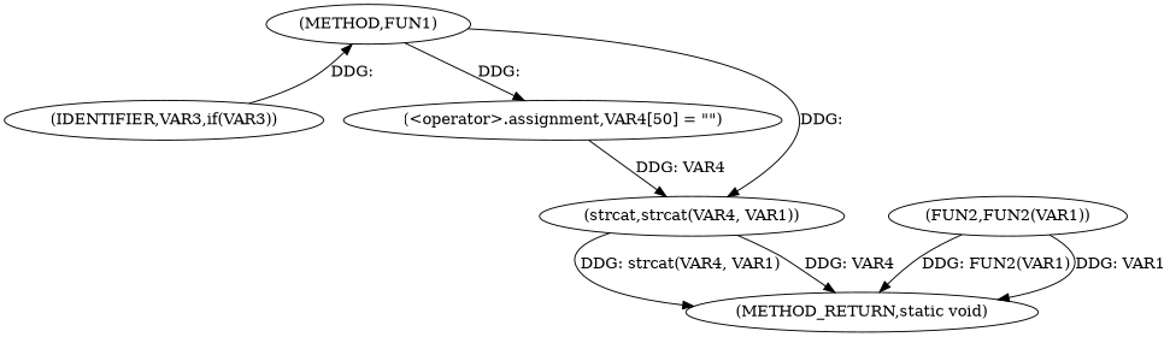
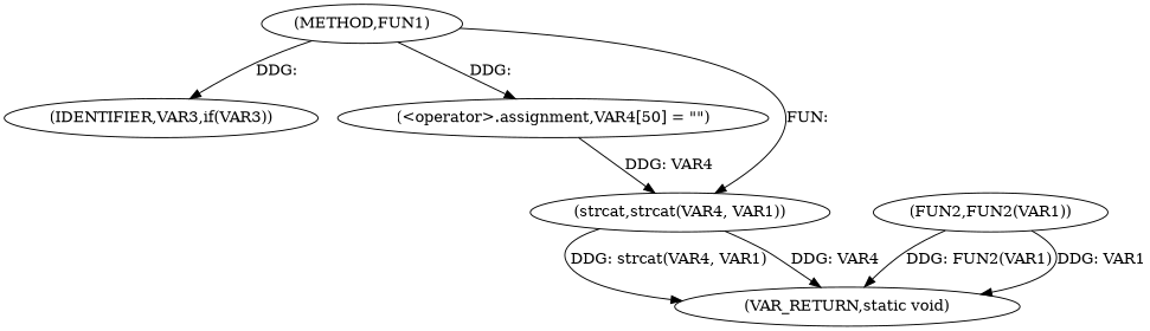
  digraph {
    n1 [label="(METHOD,FUN1)"]
    n2 [label="(IDENTIFIER,VAR3,if(VAR3))"]
    n3 [label="(<operator>.assignment,VAR4[50] = \"\")"]
    n4 [label="(strcat,strcat(VAR4, VAR1))"]
-   n5 [label="(METHOD_RETURN,static void)"]
+   n5 [label="(VAR_RETURN,static void)"]
    n6 [label="(FUN2,FUN2(VAR1))"]
-   n2 -> n1 [label="DDG: "]
+   n1 -> n2 [label="DDG: "]
    n1 -> n3 [label="DDG: "]
-   n1 -> n4 [label="DDG: "]
+   n1 -> n4 [label="FUN: "]
    n3 -> n4 [label="DDG: VAR4"]
    n4 -> n5 [label="DDG: strcat(VAR4, VAR1)"]
    n4 -> n5 [label="DDG: VAR4"]
    n6 -> n5 [label="DDG: FUN2(VAR1)"]
    n6 -> n5 [label="DDG: VAR1"]
  }
